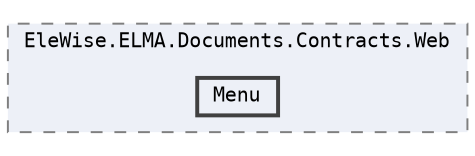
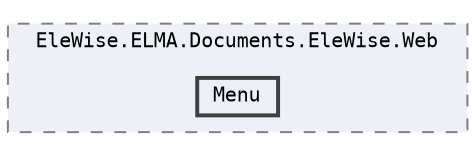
  digraph {
    compound=true
    rankdir=LR
    fontname="DejaVu Sans Mono"
    n1 [color=grey25 fillcolor="#edf0f7" fontname="DejaVu Sans Mono" fontsize=10 height=0.2 label=Menu shape=box style="filled,bold" width=0.4]
    subgraph cluster_1 {
      bgcolor="#edf0f7"
      fontsize=10
-     label="EleWise.ELMA.Documents.Contracts.Web"
+     label="EleWise.ELMA.Documents.EleWise.Web"
      pencolor=grey50
      style="filled,dashed"
      n1
    }
  }
